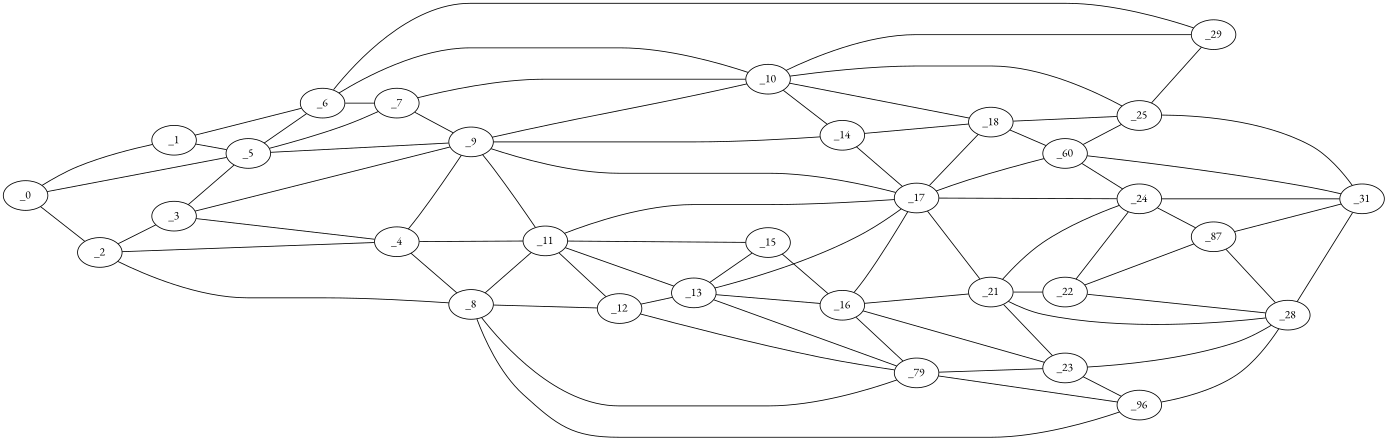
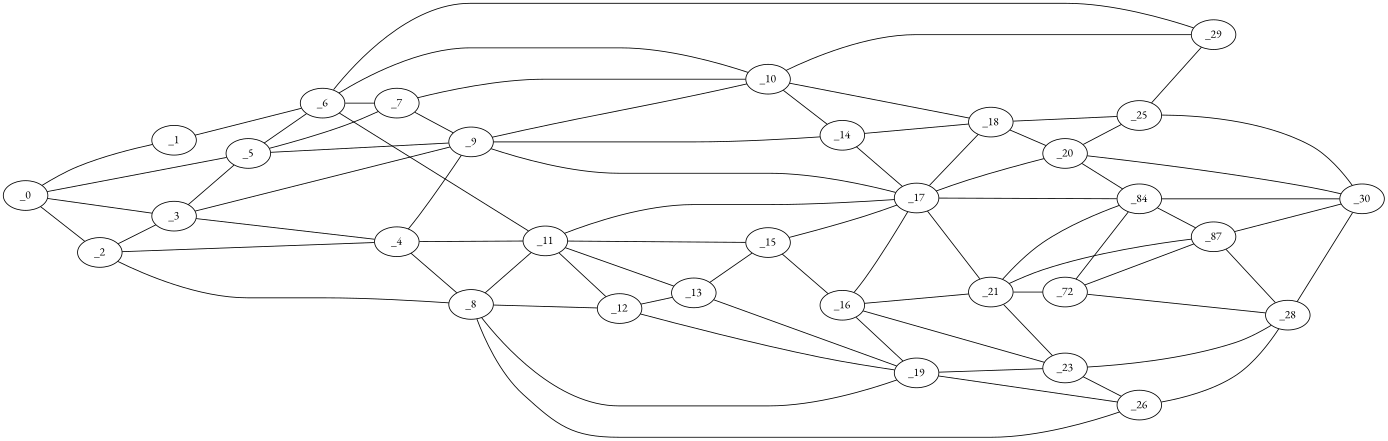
  graph {
    fontname="EB Garamond"
    rankdir=LR
    node [fontname="EB Garamond" x=73 y=96]
    edge [fontname="EB Garamond" valence=2]
    _0 [x=29 y=36]
    _1 [x=30 y=13]
    _2 [x=30 y=102]
    _3 [x=44 y=48]
    _5 [x=48 y=43]
    _6 [y=3]
    _4 [x=47 y=102]
    _8 [y=117]
    _9 [x=78 y=59]
    _7 [y=37]
    _10 [x=80 y=39]
    _29 [x=119 y=16]
    _11 [x=80]
    _12 [x=84 y=107]
-   _19 [x=102 y=104 label=_79]
-   _26 [x=115 y=105 label=_96]
+   _19 [x=102 y=104]
+   _26 [x=115 y=105]
    _14 [x=86 y=50]
    _17 [x=97 y=77]
    _18 [x=98 y=48]
    _25 [x=113 y=35]
    _13 [x=85 y=100]
    _15 [x=86]
    _23 [x=110]
    _28 [x=117 y=93]
    _21 [x=103 y=77]
-   _20 [x=103 y=50 label=_60]
-   _24 [x=111 y=59]
+   _20 [x=103 y=50]
+   _24 [x=111 y=59 label=_84]
    _16 [x=96 y=94]
-   _30 [x=119 y=54 label=_31]
-   _22 [x=109 y=74]
+   _30 [x=119 y=54]
+   _22 [x=109 y=74 label=_72]
    n31 [label=_87 x=117 y=69]
    _0 -- _1 [valence=1]
    _0 -- _2 [valence=1]
+   _0 -- _3 [valence=1]
    _0 -- _5
-   _1 -- _5 [valence=1]
    _1 -- _6 [valence=1]
    _2 -- _3
    _2 -- _4 [valence=1]
    _2 -- _8 [valence=1]
    _3 -- _5
    _3 -- _4
    _3 -- _9
    _5 -- _6 [valence=1]
    _5 -- _9
    _5 -- _7
    _6 -- _7 [valence=1]
    _6 -- _10 [valence=1]
    _6 -- _29 [valence=1]
    _4 -- _8 [valence=1]
    _4 -- _9 [valence=1]
    _4 -- _11
    _8 -- _11 [valence=1]
    _8 -- _12
    _8 -- _19 [valence=1]
    _8 -- _26 [valence=1]
    _9 -- _10
-   _9 -- _11 [valence=1]
+   _6 -- _11 [valence=1]
    _9 -- _14 [valence=1]
    _9 -- _17
    _7 -- _9 [valence=1]
    _7 -- _10
    _10 -- _29
    _10 -- _14
    _10 -- _18
-   _10 -- _25
    _11 -- _12
    _11 -- _17
    _11 -- _13 [valence=1]
    _11 -- _15
    _12 -- _19
    _12 -- _13
    _19 -- _26
    _19 -- _23 [valence=1]
    _26 -- _28 [valence=1]
    _14 -- _17 [valence=1]
    _14 -- _18
    _17 -- _18
    _17 -- _21 [valence=1]
    _17 -- _20 [valence=1]
    _17 -- _24
    _18 -- _25
    _18 -- _20 [valence=1]
    _25 -- _29 [valence=1]
    _25 -- _30
    _13 -- _19 [valence=1]
    _13 -- _15 [valence=1]
-   _13 -- _16
-   _13 -- _17
+   _15 -- _17
    _15 -- _16 [valence=1]
    _23 -- _26 [valence=1]
    _23 -- _28
    _28 -- _30 [valence=1]
    _21 -- _23 [valence=1]
-   _21 -- _28
+   _21 -- n31
    _21 -- _24
    _21 -- _22
    _20 -- _25 [valence=1]
    _20 -- _24
    _20 -- _30
    _24 -- _30
    _24 -- n31
    _16 -- _19 [valence=1]
    _16 -- _17
    _16 -- _23
    _16 -- _21
    _22 -- _28
    _22 -- _24
    _22 -- n31
    n31 -- _28
    n31 -- _30
  }
